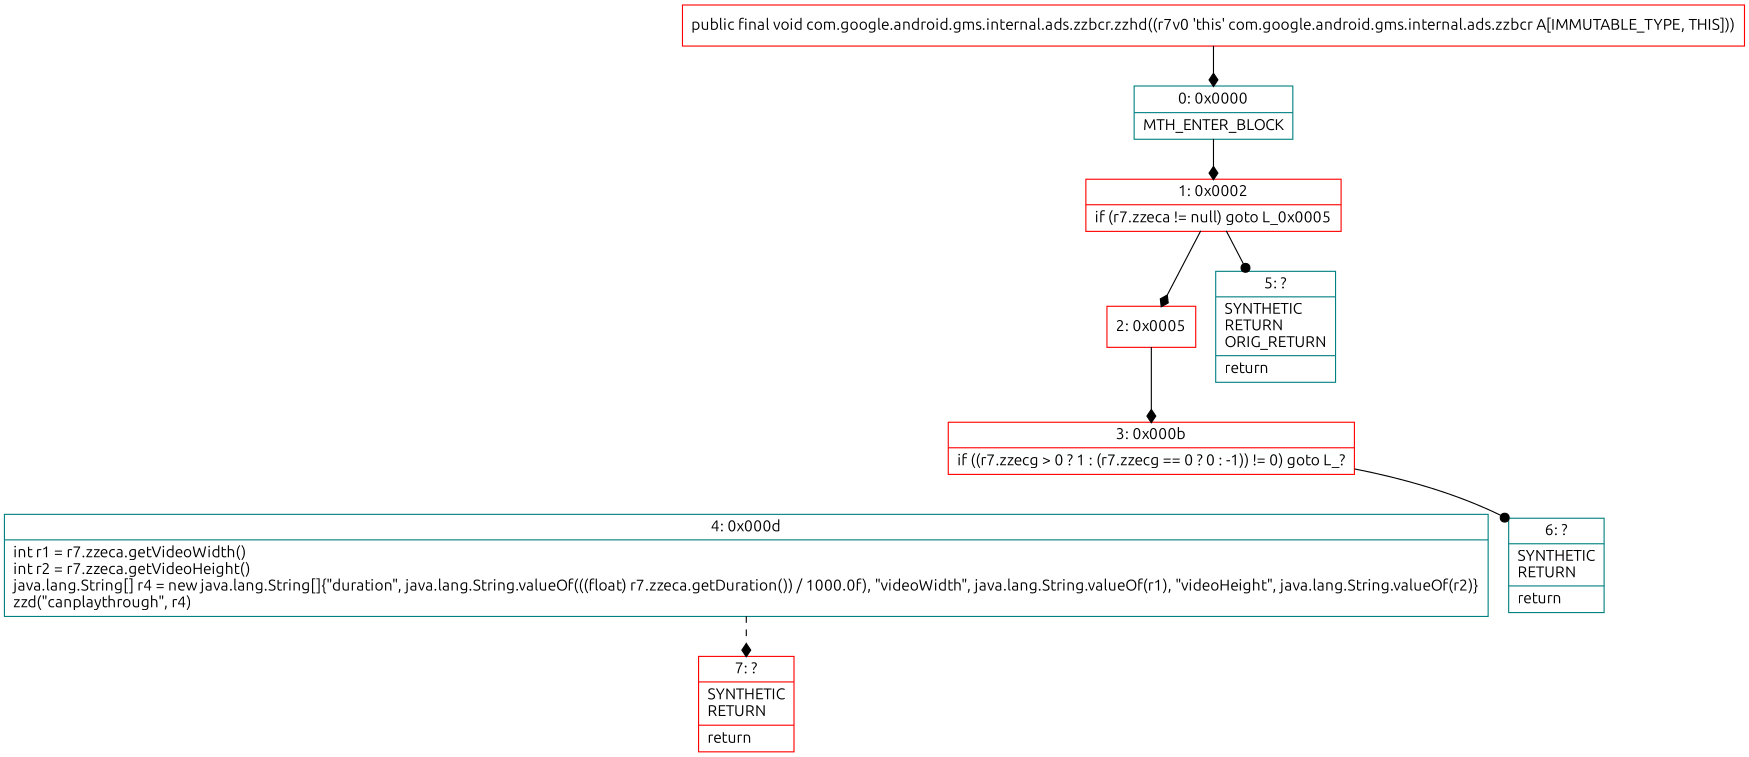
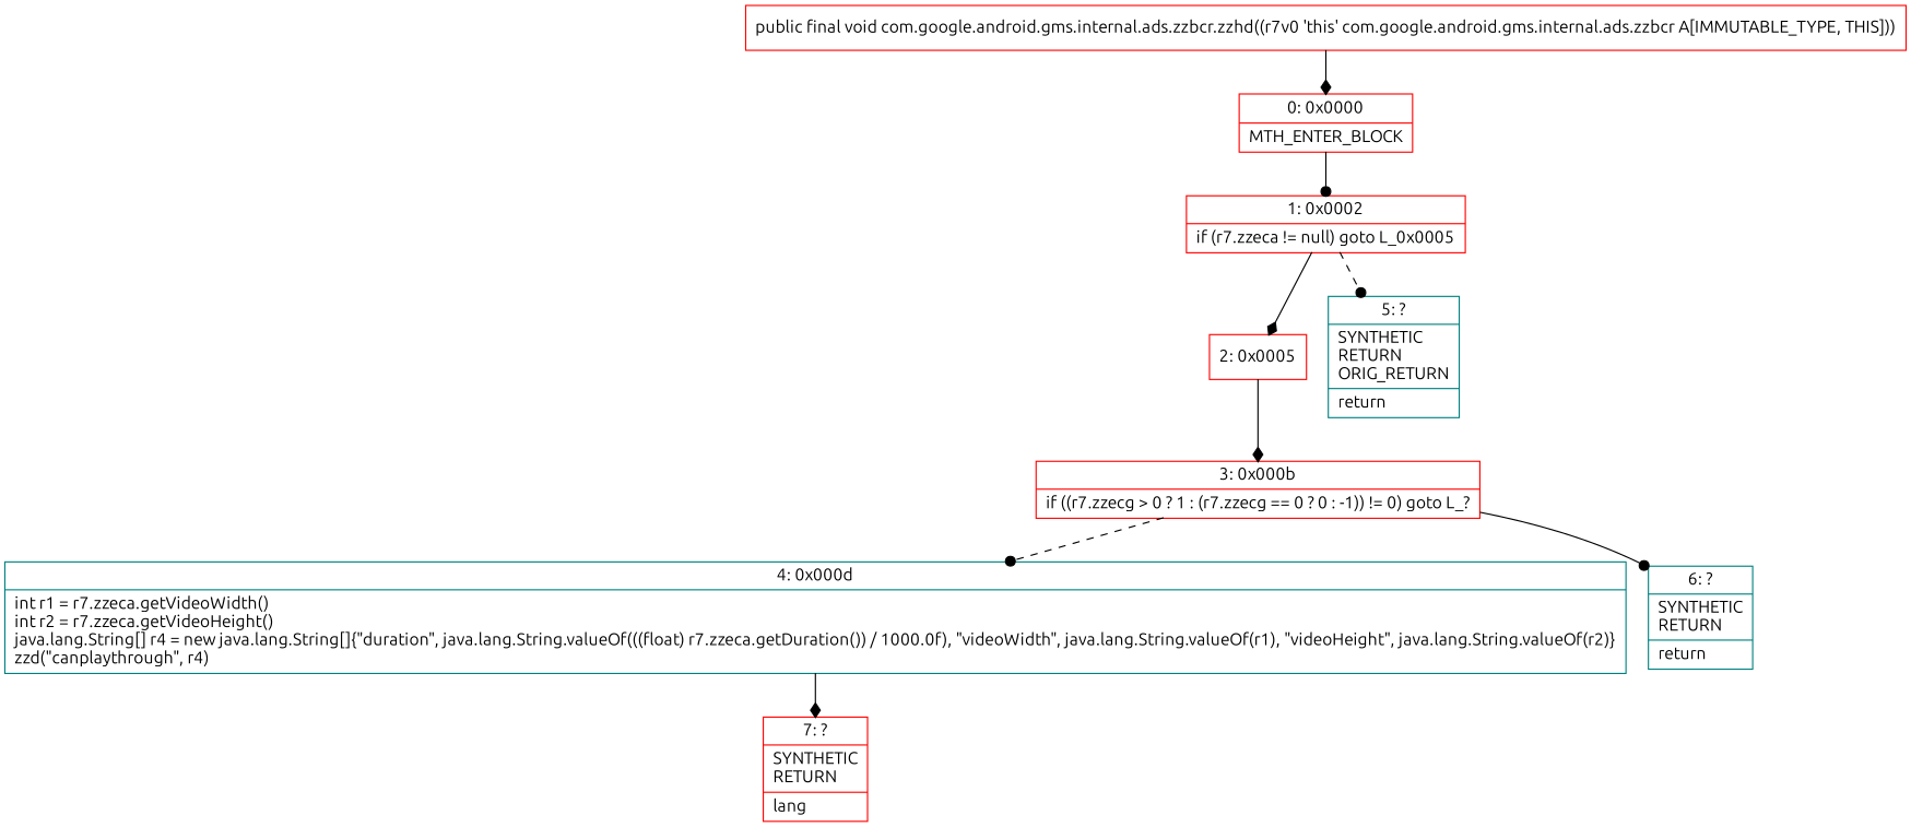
  digraph {
    fontname=Ubuntu
    node [color=red fontname=Ubuntu shape=record]
    edge [arrowhead=dot fontname=Ubuntu]
-   n1 [color=teal label="{0\:\ 0x0000|MTH_ENTER_BLOCK\l}"]
+   n1 [label="{0\:\ 0x0000|MTH_ENTER_BLOCK\l}"]
    n2 [label="{1\:\ 0x0002|if (r7.zzeca != null) goto L_0x0005\l}"]
    n3 [label="{2\:\ 0x0005}"]
    n4 [color=teal label="{5\:\ ?|SYNTHETIC\lRETURN\lORIG_RETURN\l|return\l}"]
    n5 [label="{3\:\ 0x000b|if ((r7.zzecg \> 0 ? 1 : (r7.zzecg == 0 ? 0 : \-1)) != 0) goto L_?\l}"]
    n6 [color=teal label="{4\:\ 0x000d|int r1 = r7.zzeca.getVideoWidth()\lint r2 = r7.zzeca.getVideoHeight()\ljava.lang.String[] r4 = new java.lang.String[]\{\"duration\", java.lang.String.valueOf(((float) r7.zzeca.getDuration()) \/ 1000.0f), \"videoWidth\", java.lang.String.valueOf(r1), \"videoHeight\", java.lang.String.valueOf(r2)\}\lzzd(\"canplaythrough\", r4)\l}"]
    n7 [color=teal label="{6\:\ ?|SYNTHETIC\lRETURN\l|return\l}"]
-   n8 [label="{7\:\ ?|SYNTHETIC\lRETURN\l|return\l}"]
+   n8 [label="{7\:\ ?|SYNTHETIC\lRETURN\l|lang\l}"]
    n9 [label="{public final void com.google.android.gms.internal.ads.zzbcr.zzhd((r7v0 'this' com.google.android.gms.internal.ads.zzbcr A[IMMUTABLE_TYPE, THIS])) }"]
-   n1 -> n2 [arrowhead=diamond]
+   n1 -> n2
    n2 -> n3 [arrowhead=diamond]
-   n2 -> n4 [style=solid]
+   n2 -> n4 [style=dashed]
    n3 -> n5 [arrowhead=diamond]
+   n5 -> n6 [style=dashed]
    n5 -> n7
-   n6 -> n8 [arrowhead=diamond style=dashed]
+   n6 -> n8 [arrowhead=diamond]
    n9 -> n1 [arrowhead=diamond]
  }
